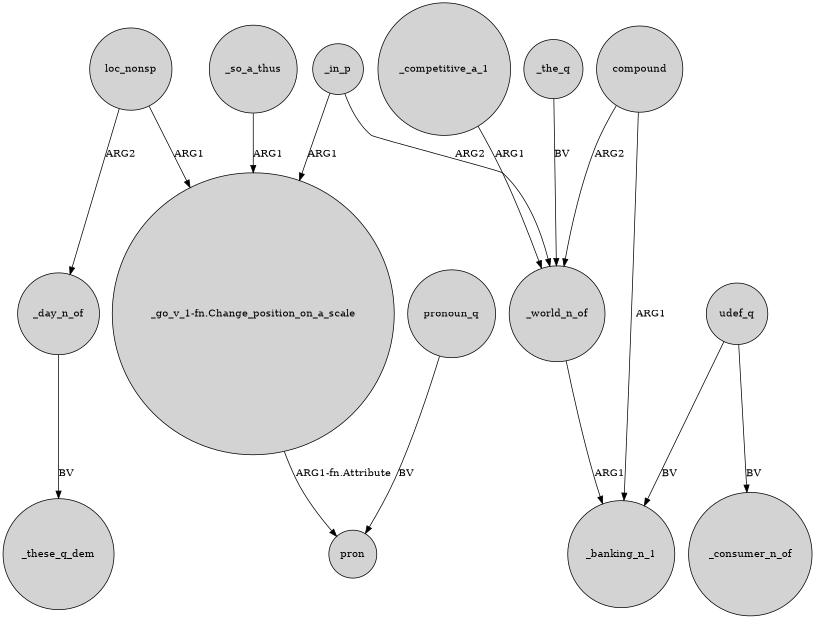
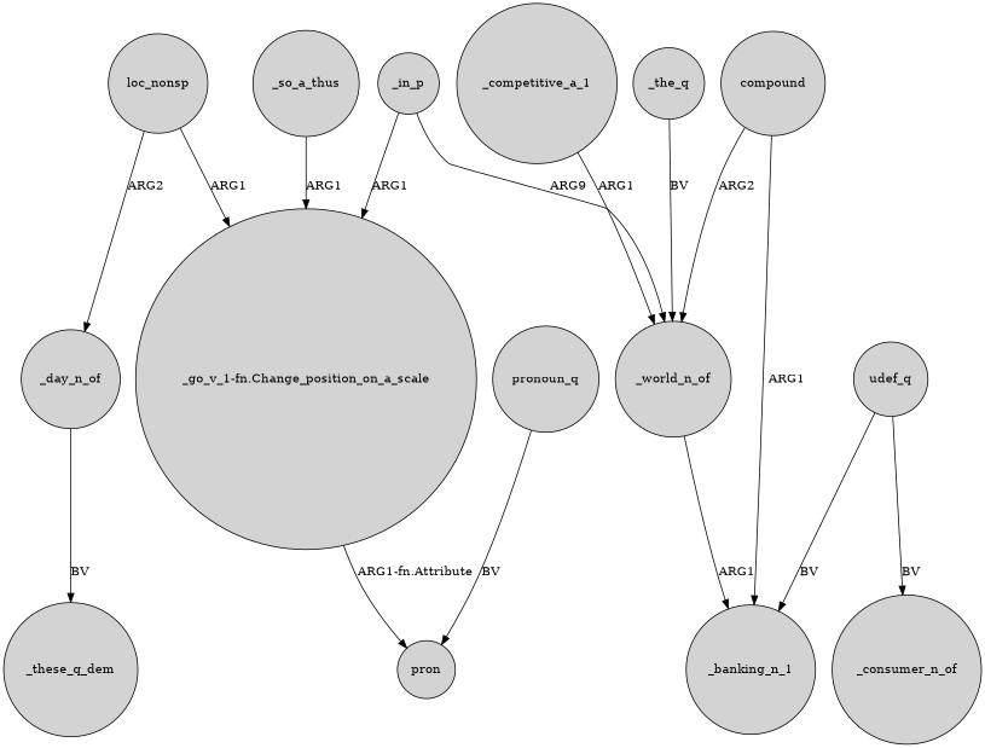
  digraph {
    node [shape=circle style=filled]
    pronoun_q
    pron
    loc_nonsp
    "_go_v_1-fn.Change_position_on_a_scale"
    _day_n_of
    _these_q_dem
    _in_p
    _world_n_of
    _banking_n_1
    udef_q
    _consumer_n_of
    _competitive_a_1
    _the_q
    compound
    _so_a_thus
    pronoun_q -> pron [label=BV]
    loc_nonsp -> "_go_v_1-fn.Change_position_on_a_scale" [label=ARG1]
    loc_nonsp -> _day_n_of [label=ARG2]
    "_go_v_1-fn.Change_position_on_a_scale" -> pron [label="ARG1-fn.Attribute"]
    _day_n_of -> _these_q_dem [label=BV]
    _in_p -> "_go_v_1-fn.Change_position_on_a_scale" [label=ARG1]
-   _in_p -> _world_n_of [label=ARG2]
+   _in_p -> _world_n_of [label=ARG9]
    _world_n_of -> _banking_n_1 [label=ARG1]
    udef_q -> _banking_n_1 [label=BV]
    udef_q -> _consumer_n_of [label=BV]
    _competitive_a_1 -> _world_n_of [label=ARG1]
    _the_q -> _world_n_of [label=BV]
    compound -> _world_n_of [label=ARG2]
    compound -> _banking_n_1 [label=ARG1]
    _so_a_thus -> "_go_v_1-fn.Change_position_on_a_scale" [label=ARG1]
  }
